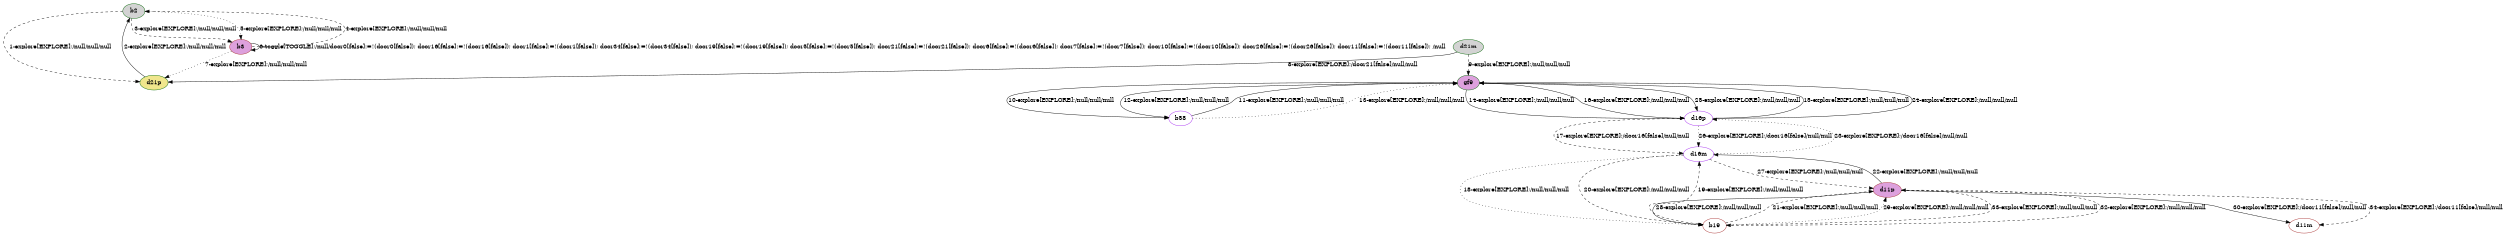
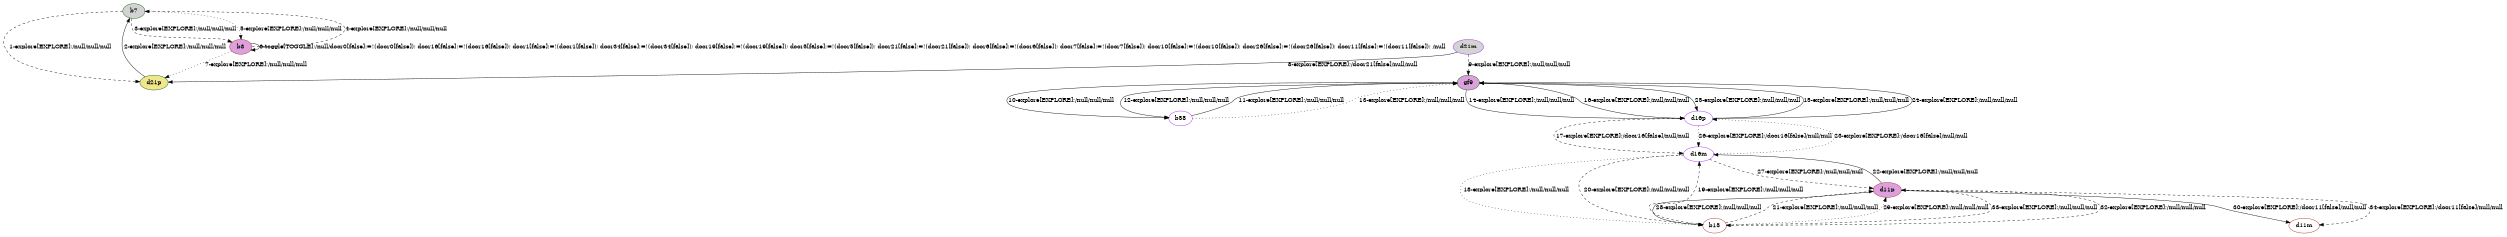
  digraph {
    node [color=brown fillcolor=white style=filled]
    edge [style=solid]
-   b2 [color=darkgreen fillcolor=lightgrey]
+   b2 [color=darkgreen fillcolor=lightgrey label=b7]
    d21p [color=darkgreen fillcolor=khaki]
    b3 [fillcolor=plum]
-   d21m [color=darkgreen fillcolor=lightgrey]
+   d21m [color=purple fillcolor=lightgrey]
    gf9 [color=darkgreen fillcolor=plum]
    b58 [color=purple]
    d16p [color=purple]
    d16m [color=purple]
-   b19
+   b19 [label=b15]
    d11p [fillcolor=plum]
    d11m
    b2 -> d21p [label="1-explore[EXPLORE];/null/null/null" style=dashed]
    b2 -> b3 [label="3-explore[EXPLORE];/null/null/null" style=dashed]
    b2 -> b3 [label="5-explore[EXPLORE];/null/null/null" style=dotted]
    d21p -> b2 [label="2-explore[EXPLORE];/null/null/null"]
    b3 -> b2 [label="4-explore[EXPLORE];/null/null/null" style=dashed]
    b3 -> d21p [label="7-explore[EXPLORE];/null/null/null" style=dotted]
    b3 -> b3 [label="6-toggle[TOGGLE];/null/door0[false]:=!(door0[false]); door16[false]:=!(door16[false]); door1[false]:=!(door1[false]); door34[false]:=!(door34[false]); door19[false]:=!(door19[false]); door5[false]:=!(door5[false]); door21[false]:=!(door21[false]); door6[false]:=!(door6[false]); door7[false]:=!(door7[false]); door10[false]:=!(door10[false]); door26[false]:=!(door26[false]); door11[false]:=!(door11[false]); /null"]
    d21m -> d21p [label="8-explore[EXPLORE];/door21[false]/null/null"]
    d21m -> gf9 [label="9-explore[EXPLORE];/null/null/null" style=dashed]
    gf9 -> b58 [label="10-explore[EXPLORE];/null/null/null"]
    gf9 -> b58 [label="12-explore[EXPLORE];/null/null/null"]
    gf9 -> d16p [label="14-explore[EXPLORE];/null/null/null"]
    gf9 -> d16p [label="16-explore[EXPLORE];/null/null/null"]
    gf9 -> d16p [label="25-explore[EXPLORE];/null/null/null"]
    b58 -> gf9 [label="11-explore[EXPLORE];/null/null/null"]
    b58 -> gf9 [label="13-explore[EXPLORE];/null/null/null" style=dotted]
    d16p -> gf9 [label="15-explore[EXPLORE];/null/null/null"]
    d16p -> gf9 [label="24-explore[EXPLORE];/null/null/null"]
    d16p -> d16m [label="17-explore[EXPLORE];/door16[false]/null/null" style=dashed]
    d16p -> d16m [label="26-explore[EXPLORE];/door16[false]/null/null" style=dotted]
    d16m -> d16p [label="23-explore[EXPLORE];/door16[false]/null/null" style=dotted]
    d16m -> b19 [label="18-explore[EXPLORE];/null/null/null" style=dotted]
    d16m -> b19 [label="20-explore[EXPLORE];/null/null/null" style=dashed]
    d16m -> d11p [label="27-explore[EXPLORE];/null/null/null" style=dashed]
    b19 -> d16m [label="19-explore[EXPLORE];/null/null/null" style=dashed]
    b19 -> d11p [label="21-explore[EXPLORE];/null/null/null" style=dashed]
    b19 -> d11p [label="29-explore[EXPLORE];/null/null/null" style=dotted]
    b19 -> d11p [label="33-explore[EXPLORE];/null/null/null" style=dashed]
    d11p -> d16m [label="22-explore[EXPLORE];/null/null/null"]
    d11p -> b19 [label="28-explore[EXPLORE];/null/null/null"]
    d11p -> b19 [label="32-explore[EXPLORE];/null/null/null" style=dashed]
    d11p -> d11m [label="30-explore[EXPLORE];/door11[false]/null/null"]
    d11p -> d11m [label="34-explore[EXPLORE];/door11[false]/null/null" style=dashed]
  }
